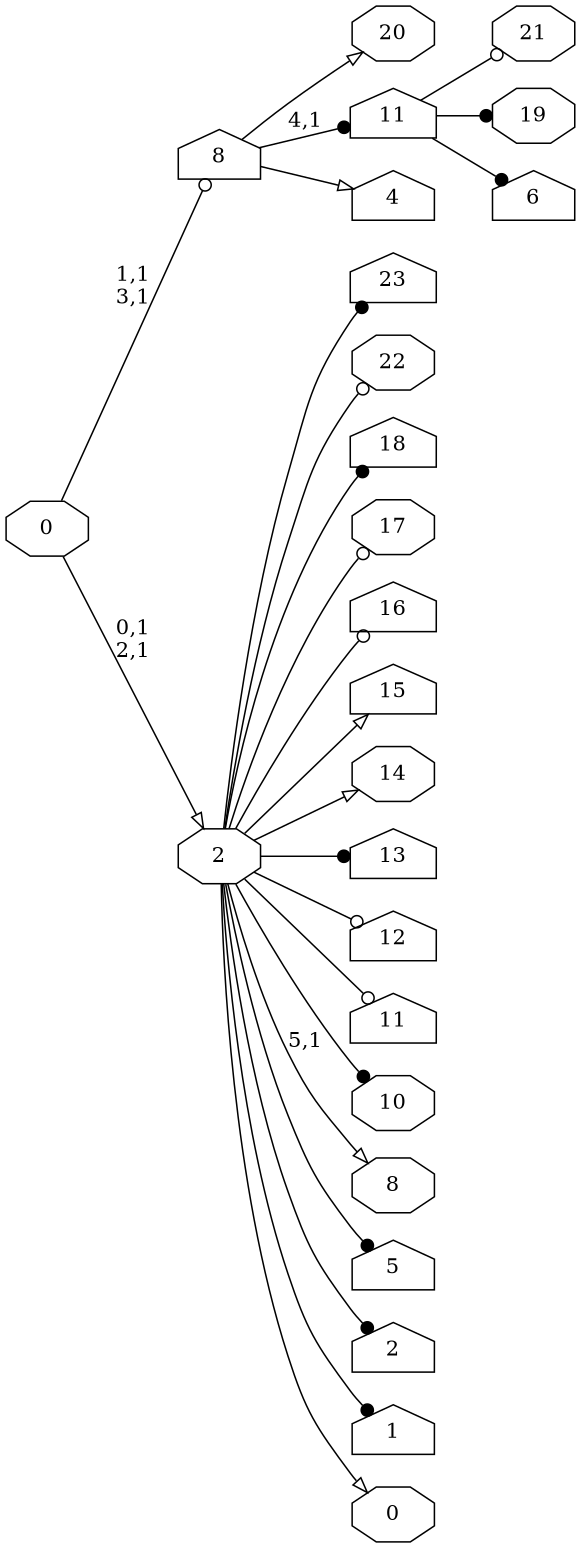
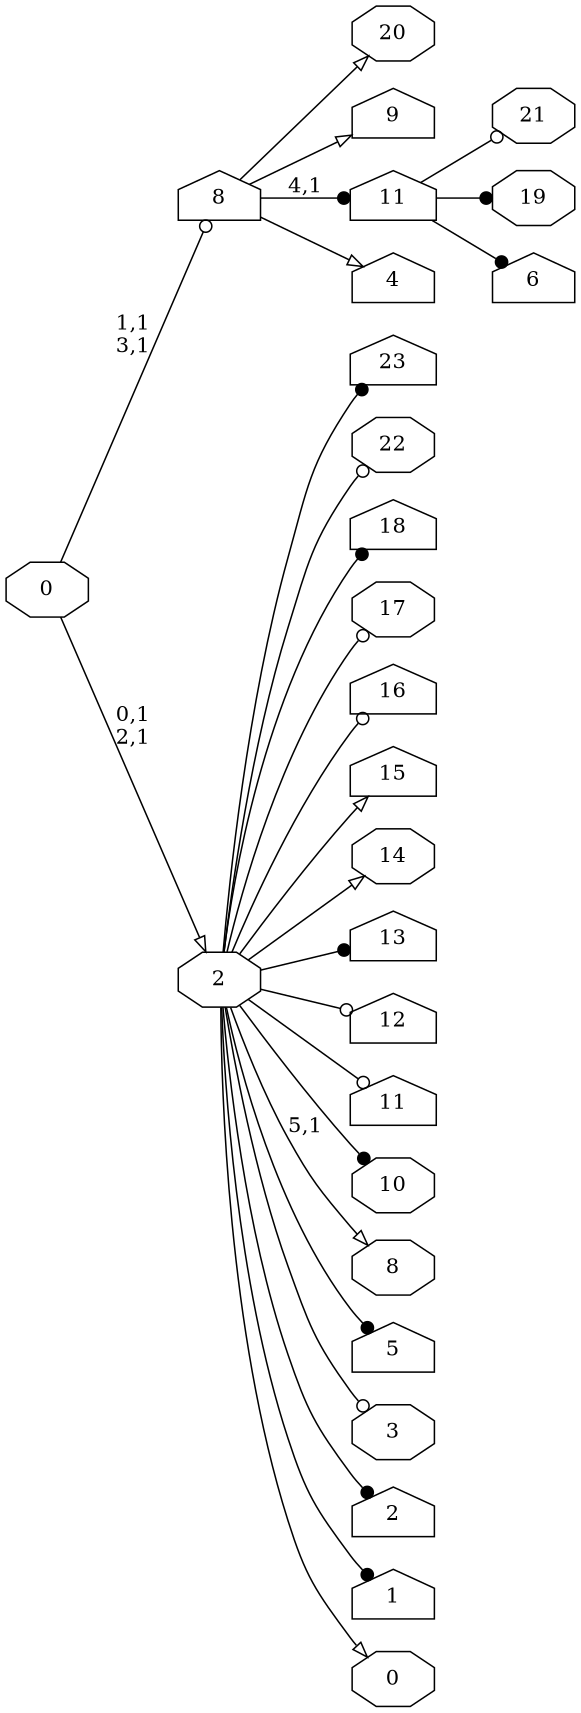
  digraph {
    rankdir=LR
    node [shape=house]
    edge [arrowhead=dot]
    n1 [label=23]
    n2 [label=22 shape=octagon]
    n3 [label=21 shape=octagon]
    n4 [label=20 shape=octagon]
    n5 [label=19 shape=octagon]
    n6 [label=18]
    n7 [label=17 shape=octagon]
    n8 [label=16]
    n9 [label=15]
    n10 [label=14 shape=octagon]
    n11 [label=13]
    n12 [label=12]
    n13 [label=11]
    n14 [label=10 shape=octagon]
+   n15 [label=9]
    n16 [label=8 shape=octagon]
    n17 [label=6]
    11
    n19 [label=5]
    n20 [label=4]
    8
+   n22 [label=3 shape=octagon]
    n23 [label=2]
    n24 [label=1]
    n25 [label=0 shape=octagon]
    2 [shape=octagon]
    0 [shape=octagon]
    11 -> n3 [arrowhead=odot]
    11 -> n5
    11 -> n17
    8 -> n4 [arrowhead=onormal]
+   8 -> n15 [arrowhead=onormal]
    8 -> 11 [label="4,1"]
    8 -> n20 [arrowhead=onormal]
    2 -> n1
    2 -> n2 [arrowhead=odot]
    2 -> n6
    2 -> n7 [arrowhead=odot]
    2 -> n8 [arrowhead=odot]
    2 -> n9 [arrowhead=onormal]
    2 -> n10 [arrowhead=onormal]
    2 -> n11
    2 -> n12 [arrowhead=odot]
    2 -> n13 [arrowhead=odot]
    2 -> n14
    2 -> n16 [arrowhead=onormal label="5,1"]
    2 -> n19
+   2 -> n22 [arrowhead=odot]
    2 -> n23
    2 -> n24
    2 -> n25 [arrowhead=onormal]
    0 -> 8 [arrowhead=odot label="1,1\n3,1"]
    0 -> 2 [arrowhead=onormal label="0,1\n2,1"]
  }
